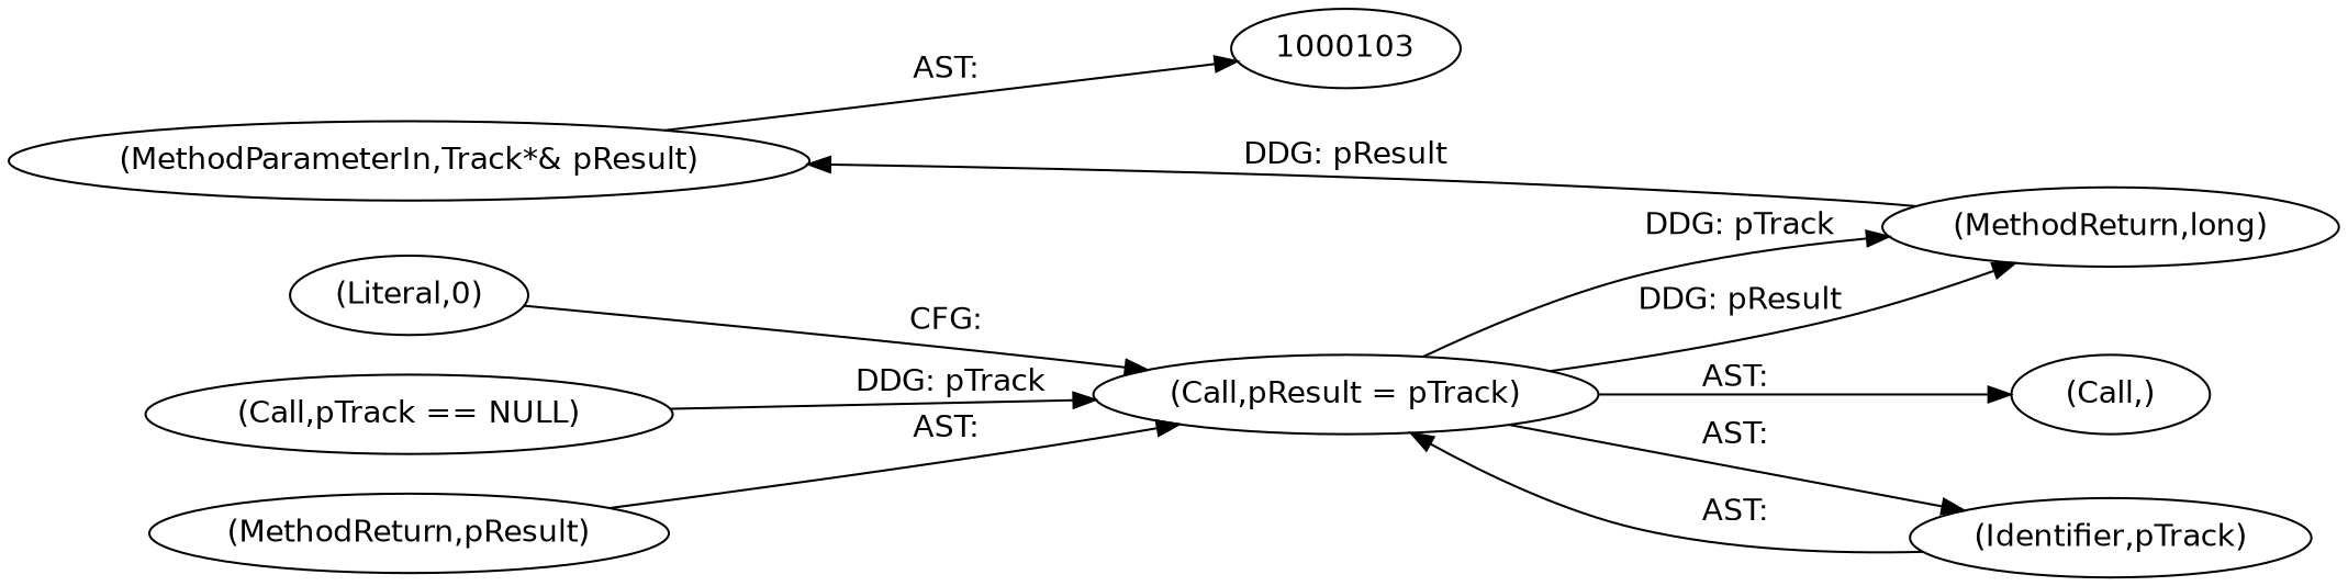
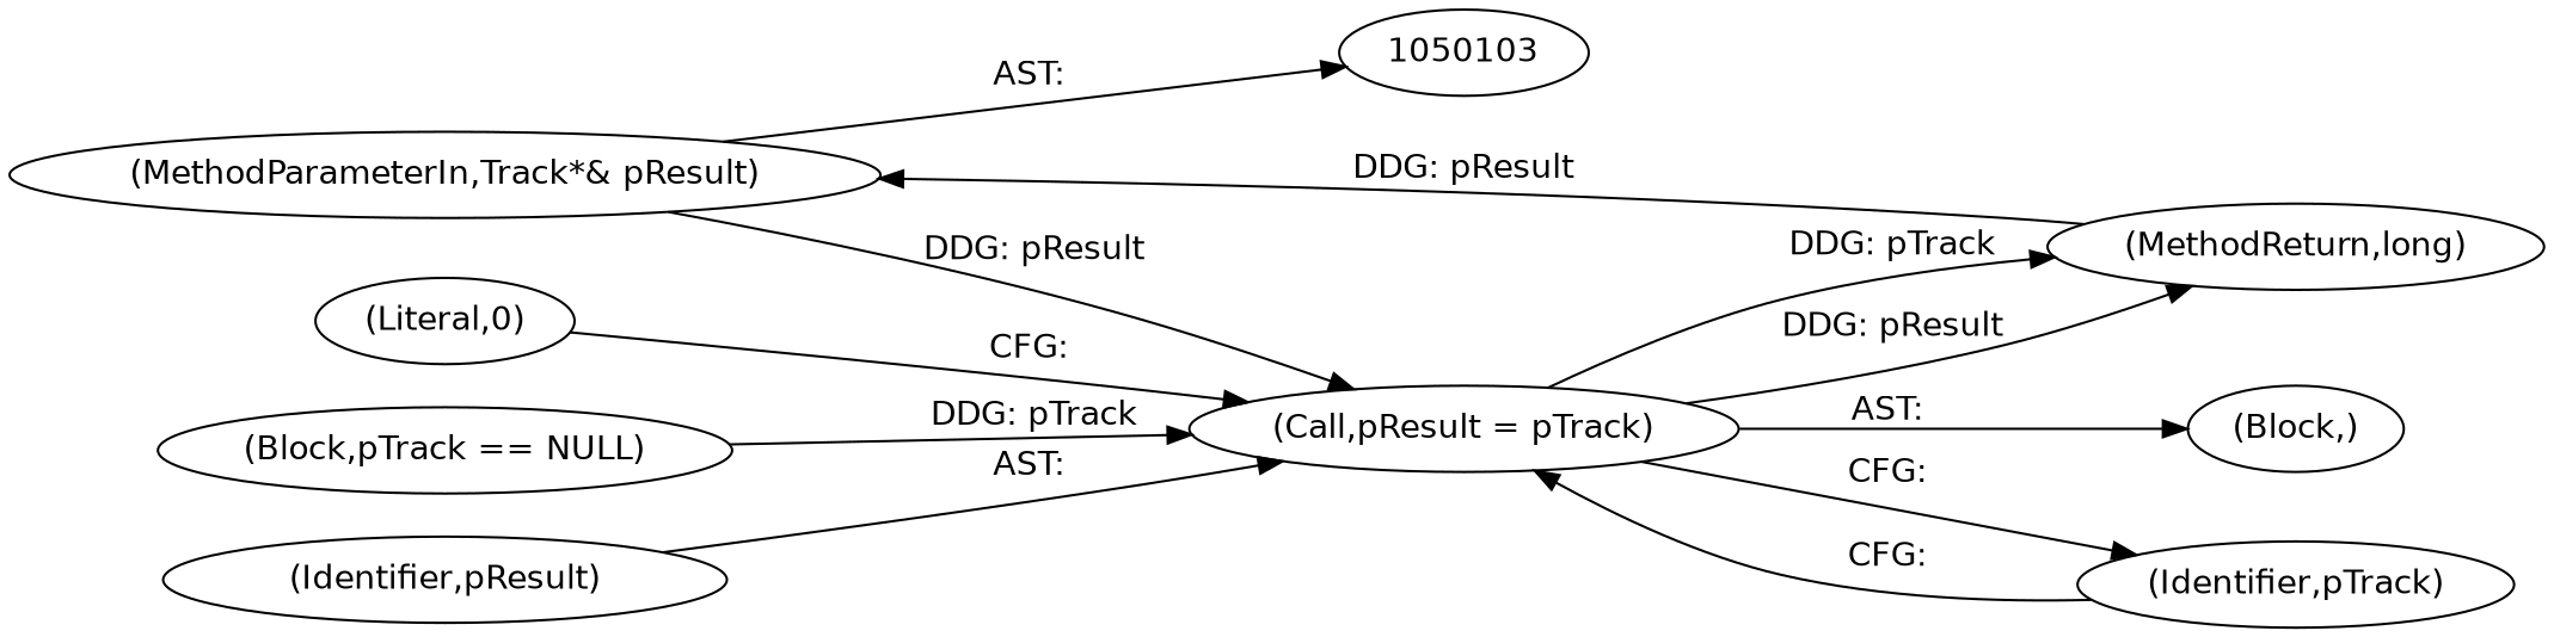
  digraph {
    fontname="DejaVu Sans"
    rankdir=LR
    node [fontname="DejaVu Sans"]
    edge [fontname="DejaVu Sans"]
    n1 [label="(MethodParameterIn,Track*& pResult)"]
    n2 [label="(Call,pResult = pTrack)"]
-   1000103
+   1000103 [label=1050103]
    n4 [label="(MethodReturn,long)"]
-   n5 [label="(Call,)"]
+   n5 [label="(Block,)"]
    n6 [label="(Identifier,pTrack)"]
    n7 [label="(Literal,0)"]
-   n8 [label="(Call,pTrack == NULL)"]
-   n9 [label="(MethodReturn,pResult)"]
+   n8 [label="(Block,pTrack == NULL)"]
+   n9 [label="(Identifier,pResult)"]
+   n1 -> n2 [label="DDG: pResult"]
    n1 -> 1000103 [label="AST: "]
    n2 -> n4 [label="DDG: pTrack"]
    n2 -> n4 [label="DDG: pResult"]
    n2 -> n5 [label="AST: "]
-   n2 -> n6 [label="AST: "]
+   n2 -> n6 [label="CFG: "]
    n4 -> n1 [label="DDG: pResult"]
-   n6 -> n2 [label="AST: "]
+   n6 -> n2 [label="CFG: "]
    n7 -> n2 [label="CFG: "]
    n8 -> n2 [label="DDG: pTrack"]
    n9 -> n2 [label="AST: "]
  }
